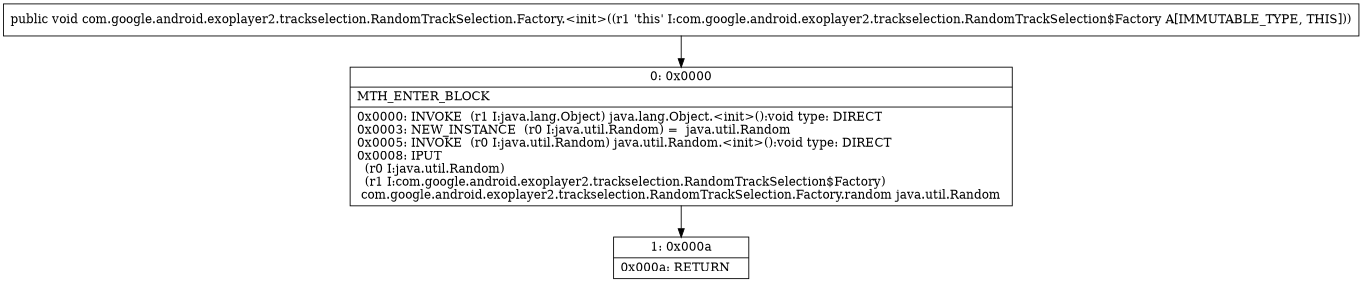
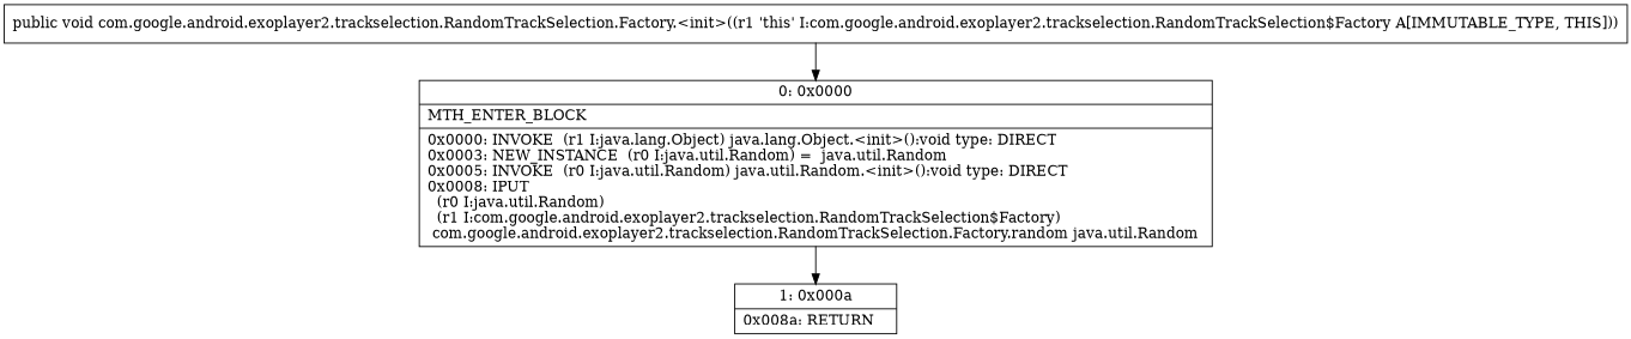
  digraph {
    node [shape=record]
    n1 [label="{0\:\ 0x0000|MTH_ENTER_BLOCK\l|0x0000: INVOKE  (r1 I:java.lang.Object) java.lang.Object.\<init\>():void type: DIRECT \l0x0003: NEW_INSTANCE  (r0 I:java.util.Random) =  java.util.Random \l0x0005: INVOKE  (r0 I:java.util.Random) java.util.Random.\<init\>():void type: DIRECT \l0x0008: IPUT  \l  (r0 I:java.util.Random)\l  (r1 I:com.google.android.exoplayer2.trackselection.RandomTrackSelection$Factory)\l com.google.android.exoplayer2.trackselection.RandomTrackSelection.Factory.random java.util.Random \l}"]
-   n2 [label="{1\:\ 0x000a|0x000a: RETURN   \l}"]
+   n2 [label="{1\:\ 0x000a|0x008a: RETURN   \l}"]
    n3 [label="{public void com.google.android.exoplayer2.trackselection.RandomTrackSelection.Factory.\<init\>((r1 'this' I:com.google.android.exoplayer2.trackselection.RandomTrackSelection$Factory A[IMMUTABLE_TYPE, THIS])) }"]
    n1 -> n2
    n3 -> n1
  }
